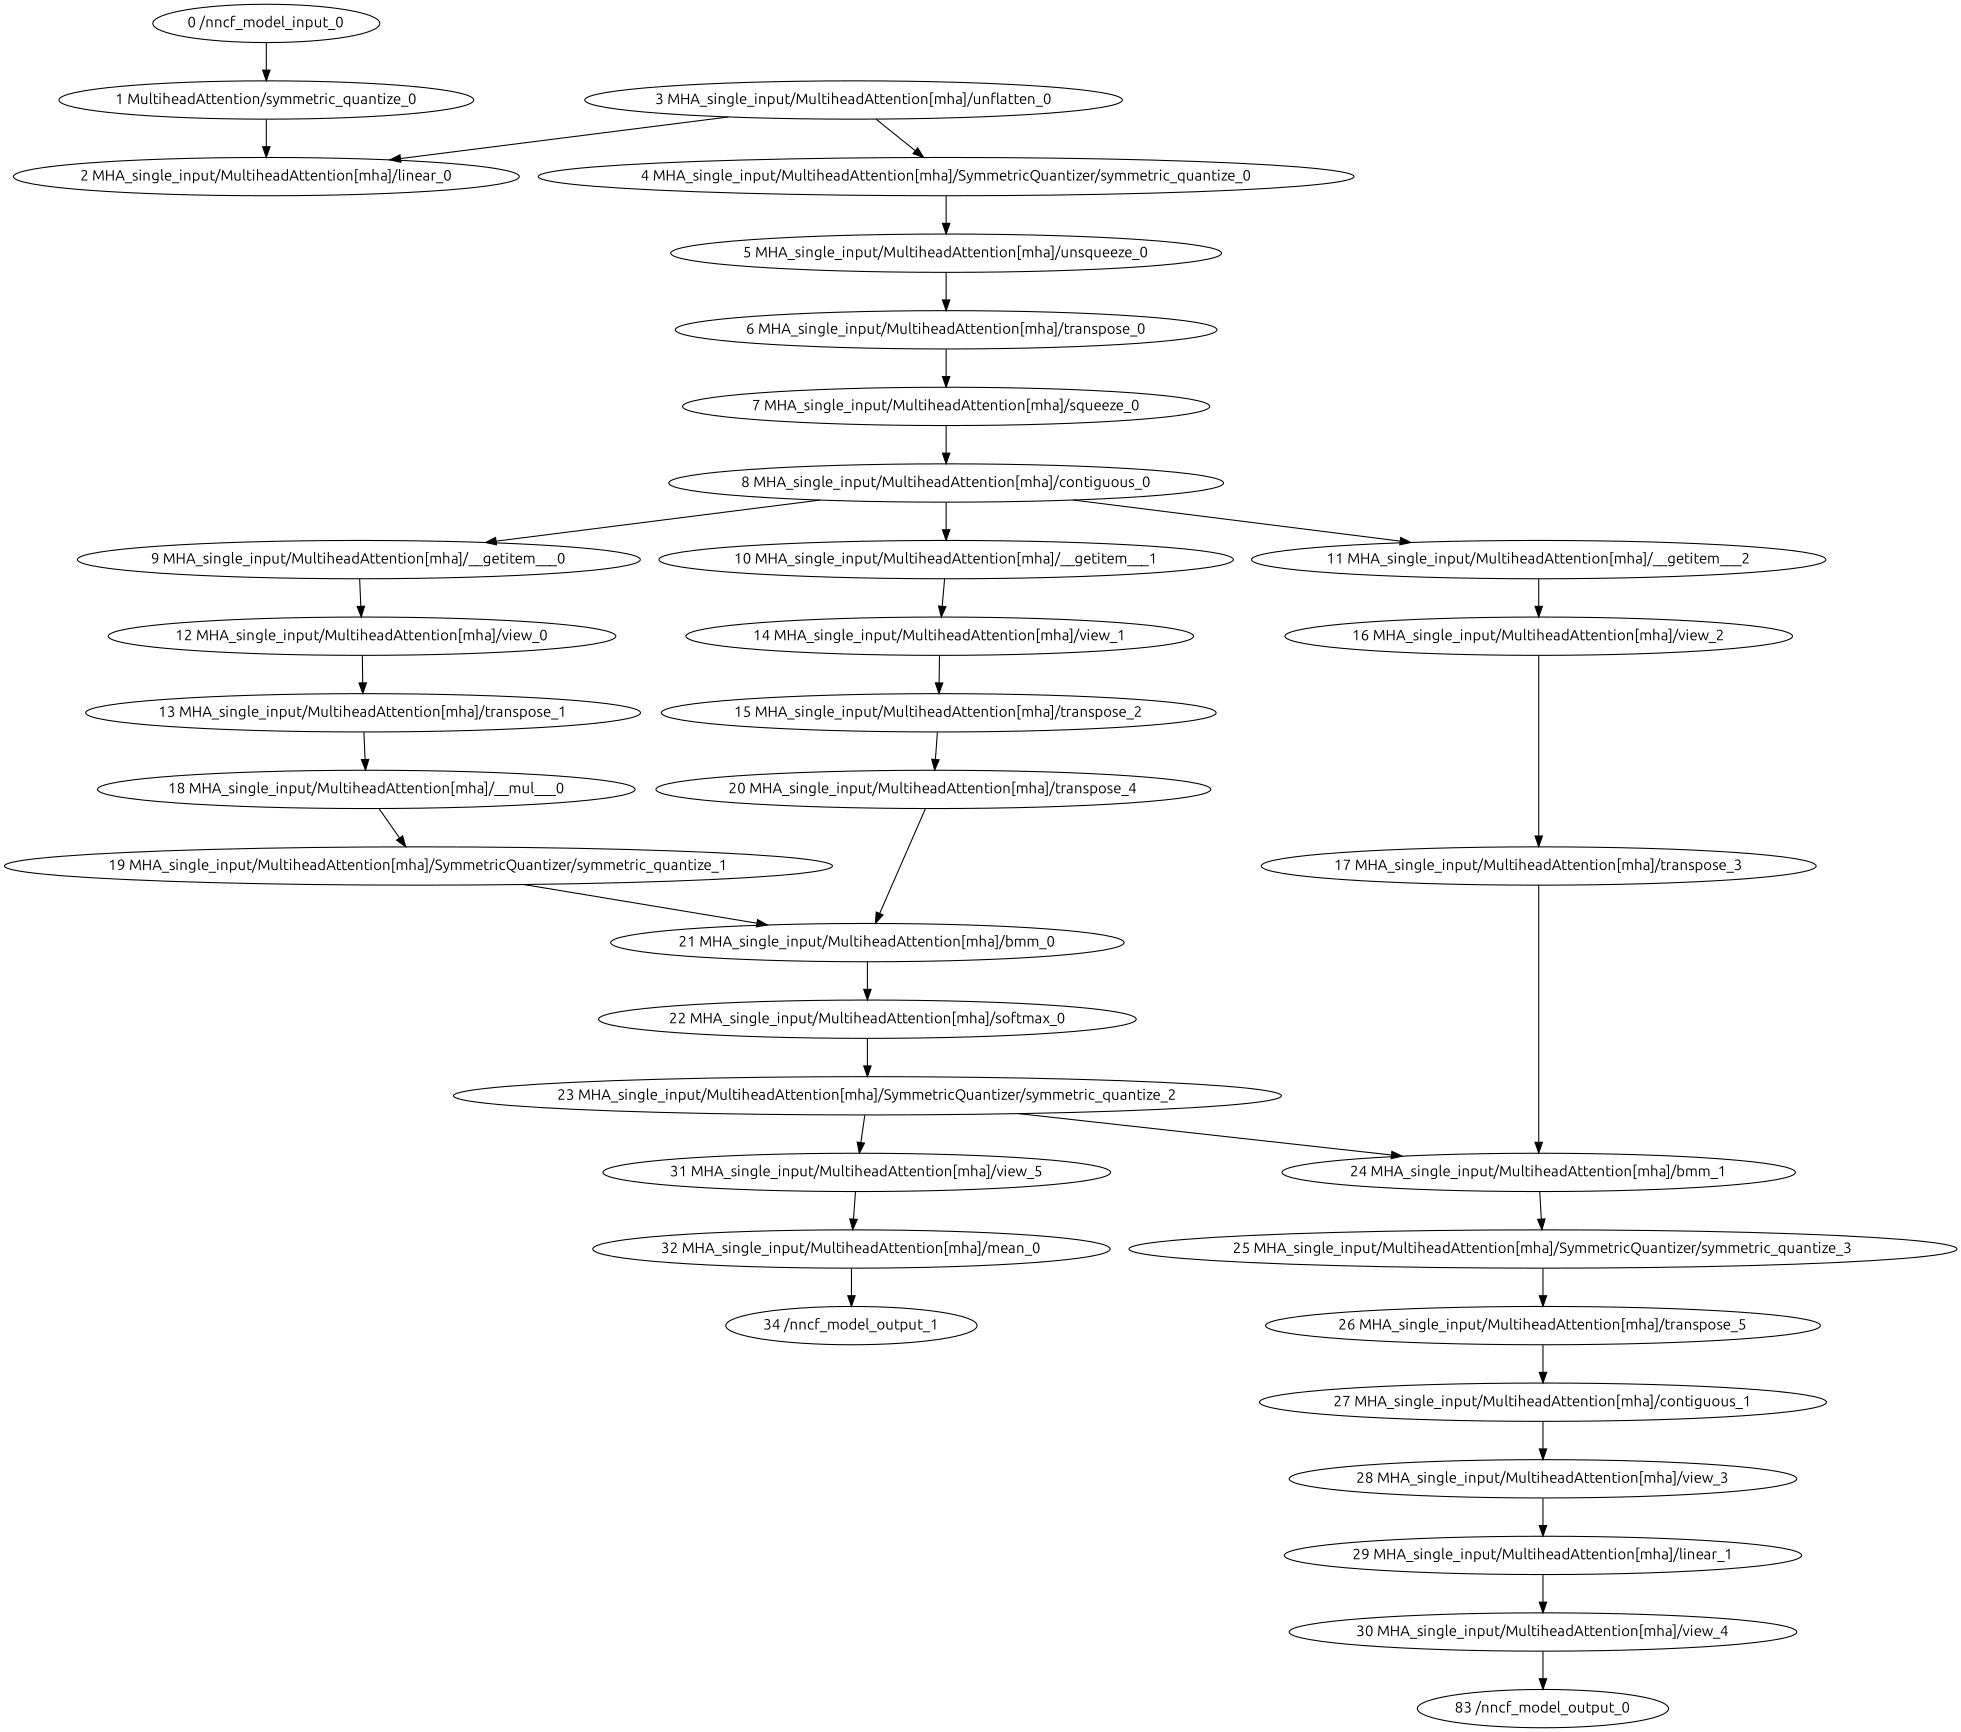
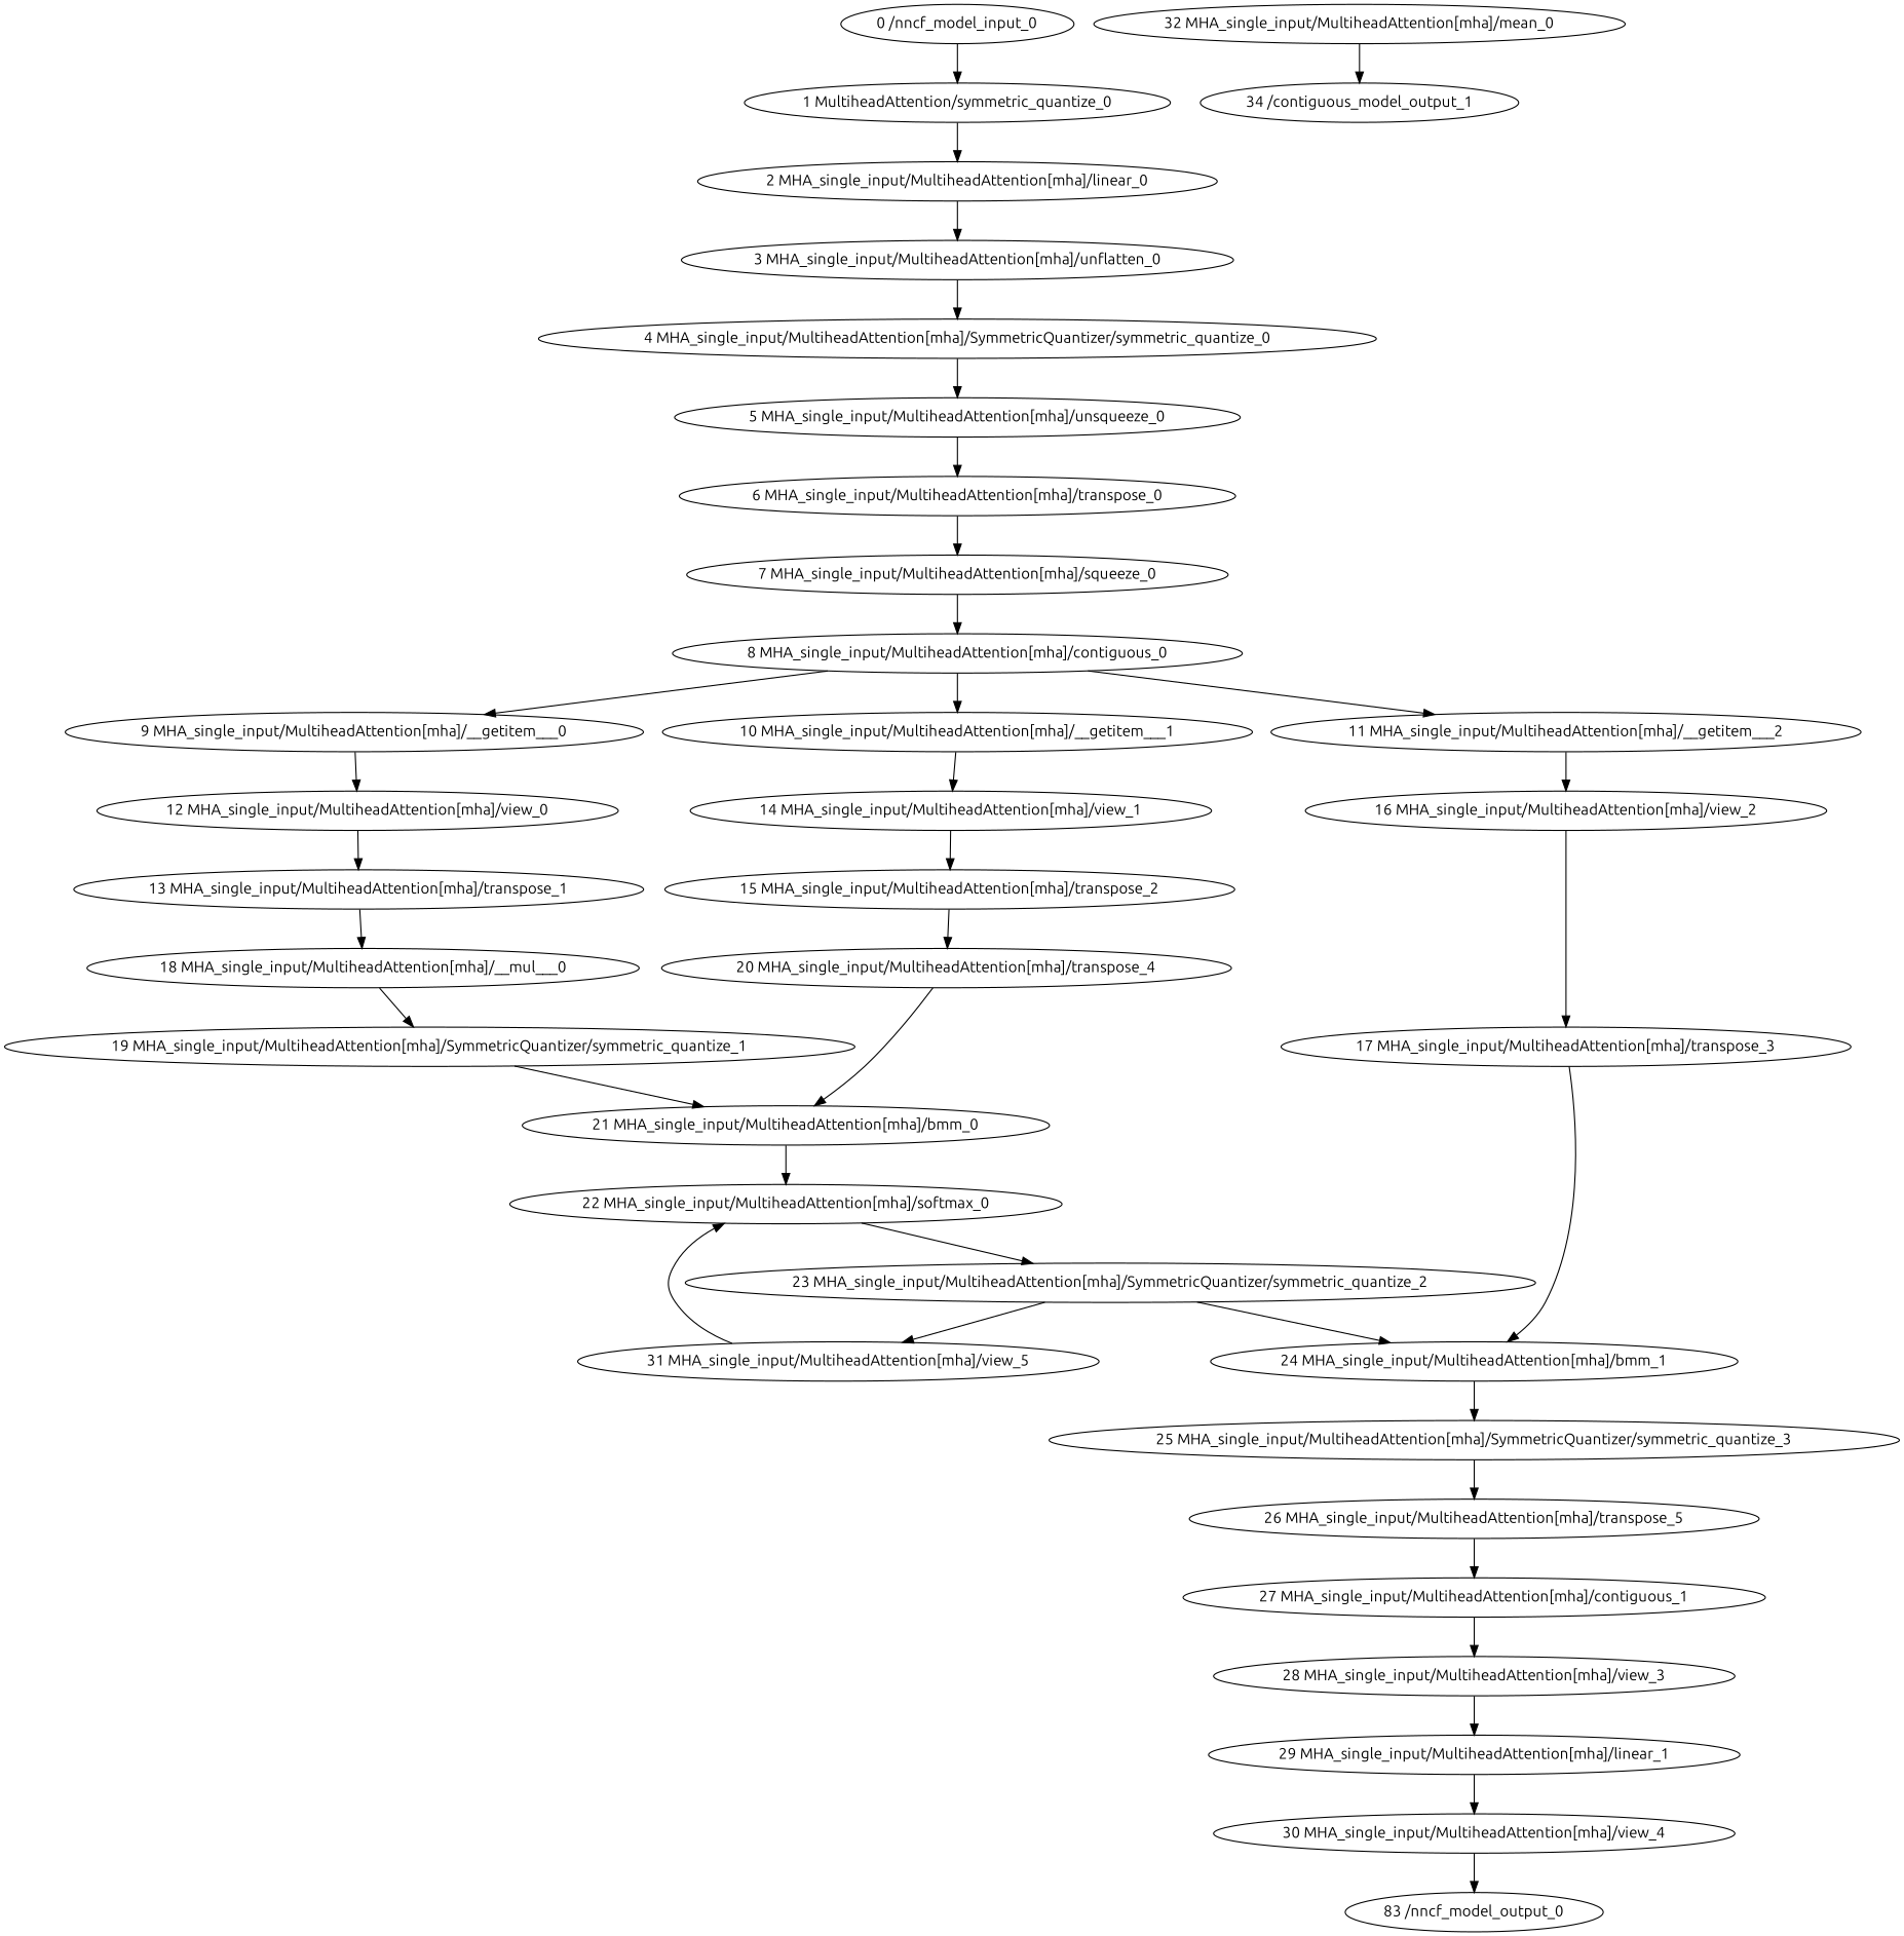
  strict digraph {
    fontname=Ubuntu
    node [fontname=Ubuntu type=transpose]
    edge [fontname=Ubuntu]
    "0 /nncf_model_input_0" [type=nncf_model_input]
    n2 [label="1 MultiheadAttention/symmetric_quantize_0" type=symmetric_quantize]
    "2 MHA_single_input/MultiheadAttention[mha]/linear_0" [type=linear]
    "3 MHA_single_input/MultiheadAttention[mha]/unflatten_0" [type=unflatten]
    "4 MHA_single_input/MultiheadAttention[mha]/SymmetricQuantizer/symmetric_quantize_0" [type=symmetric_quantize]
    "5 MHA_single_input/MultiheadAttention[mha]/unsqueeze_0" [type=unsqueeze]
    "6 MHA_single_input/MultiheadAttention[mha]/transpose_0"
    "7 MHA_single_input/MultiheadAttention[mha]/squeeze_0" [type=squeeze]
    "8 MHA_single_input/MultiheadAttention[mha]/contiguous_0" [type=contiguous]
    "9 MHA_single_input/MultiheadAttention[mha]/__getitem___0" [type=__getitem__]
    "10 MHA_single_input/MultiheadAttention[mha]/__getitem___1" [type=__getitem__]
    "11 MHA_single_input/MultiheadAttention[mha]/__getitem___2" [type=__getitem__]
    "12 MHA_single_input/MultiheadAttention[mha]/view_0" [type=view]
    "14 MHA_single_input/MultiheadAttention[mha]/view_1" [type=view]
    "16 MHA_single_input/MultiheadAttention[mha]/view_2" [type=view]
    "13 MHA_single_input/MultiheadAttention[mha]/transpose_1"
    "15 MHA_single_input/MultiheadAttention[mha]/transpose_2"
    "17 MHA_single_input/MultiheadAttention[mha]/transpose_3"
    "18 MHA_single_input/MultiheadAttention[mha]/__mul___0" [type=__mul__]
    "19 MHA_single_input/MultiheadAttention[mha]/SymmetricQuantizer/symmetric_quantize_1" [type=symmetric_quantize]
    "20 MHA_single_input/MultiheadAttention[mha]/transpose_4"
    "21 MHA_single_input/MultiheadAttention[mha]/bmm_0" [type=bmm]
    "24 MHA_single_input/MultiheadAttention[mha]/bmm_1" [type=bmm]
    "25 MHA_single_input/MultiheadAttention[mha]/SymmetricQuantizer/symmetric_quantize_3" [type=symmetric_quantize]
    "22 MHA_single_input/MultiheadAttention[mha]/softmax_0" [type=softmax]
    "23 MHA_single_input/MultiheadAttention[mha]/SymmetricQuantizer/symmetric_quantize_2" [type=symmetric_quantize]
    "31 MHA_single_input/MultiheadAttention[mha]/view_5" [type=view]
    "32 MHA_single_input/MultiheadAttention[mha]/mean_0" [type=mean]
    "26 MHA_single_input/MultiheadAttention[mha]/transpose_5"
    "27 MHA_single_input/MultiheadAttention[mha]/contiguous_1" [type=contiguous]
    "28 MHA_single_input/MultiheadAttention[mha]/view_3" [type=view]
    "29 MHA_single_input/MultiheadAttention[mha]/linear_1" [type=linear]
    "30 MHA_single_input/MultiheadAttention[mha]/view_4" [type=view]
    n34 [label="83 /nncf_model_output_0" type=nncf_model_output]
-   "34 /nncf_model_output_1" [type=nncf_model_output]
+   "34 /nncf_model_output_1" [type=nncf_model_output label="34 /contiguous_model_output_1"]
    "0 /nncf_model_input_0" -> n2
    n2 -> "2 MHA_single_input/MultiheadAttention[mha]/linear_0"
-   "3 MHA_single_input/MultiheadAttention[mha]/unflatten_0" -> "2 MHA_single_input/MultiheadAttention[mha]/linear_0"
+   "2 MHA_single_input/MultiheadAttention[mha]/linear_0" -> "3 MHA_single_input/MultiheadAttention[mha]/unflatten_0"
    "3 MHA_single_input/MultiheadAttention[mha]/unflatten_0" -> "4 MHA_single_input/MultiheadAttention[mha]/SymmetricQuantizer/symmetric_quantize_0"
    "4 MHA_single_input/MultiheadAttention[mha]/SymmetricQuantizer/symmetric_quantize_0" -> "5 MHA_single_input/MultiheadAttention[mha]/unsqueeze_0"
    "5 MHA_single_input/MultiheadAttention[mha]/unsqueeze_0" -> "6 MHA_single_input/MultiheadAttention[mha]/transpose_0"
    "6 MHA_single_input/MultiheadAttention[mha]/transpose_0" -> "7 MHA_single_input/MultiheadAttention[mha]/squeeze_0"
    "7 MHA_single_input/MultiheadAttention[mha]/squeeze_0" -> "8 MHA_single_input/MultiheadAttention[mha]/contiguous_0"
    "8 MHA_single_input/MultiheadAttention[mha]/contiguous_0" -> "9 MHA_single_input/MultiheadAttention[mha]/__getitem___0"
    "8 MHA_single_input/MultiheadAttention[mha]/contiguous_0" -> "10 MHA_single_input/MultiheadAttention[mha]/__getitem___1"
    "8 MHA_single_input/MultiheadAttention[mha]/contiguous_0" -> "11 MHA_single_input/MultiheadAttention[mha]/__getitem___2"
    "9 MHA_single_input/MultiheadAttention[mha]/__getitem___0" -> "12 MHA_single_input/MultiheadAttention[mha]/view_0"
    "10 MHA_single_input/MultiheadAttention[mha]/__getitem___1" -> "14 MHA_single_input/MultiheadAttention[mha]/view_1"
    "11 MHA_single_input/MultiheadAttention[mha]/__getitem___2" -> "16 MHA_single_input/MultiheadAttention[mha]/view_2"
    "12 MHA_single_input/MultiheadAttention[mha]/view_0" -> "13 MHA_single_input/MultiheadAttention[mha]/transpose_1"
    "14 MHA_single_input/MultiheadAttention[mha]/view_1" -> "15 MHA_single_input/MultiheadAttention[mha]/transpose_2"
    "16 MHA_single_input/MultiheadAttention[mha]/view_2" -> "17 MHA_single_input/MultiheadAttention[mha]/transpose_3"
    "13 MHA_single_input/MultiheadAttention[mha]/transpose_1" -> "18 MHA_single_input/MultiheadAttention[mha]/__mul___0"
    "15 MHA_single_input/MultiheadAttention[mha]/transpose_2" -> "20 MHA_single_input/MultiheadAttention[mha]/transpose_4"
    "17 MHA_single_input/MultiheadAttention[mha]/transpose_3" -> "24 MHA_single_input/MultiheadAttention[mha]/bmm_1"
    "18 MHA_single_input/MultiheadAttention[mha]/__mul___0" -> "19 MHA_single_input/MultiheadAttention[mha]/SymmetricQuantizer/symmetric_quantize_1"
    "19 MHA_single_input/MultiheadAttention[mha]/SymmetricQuantizer/symmetric_quantize_1" -> "21 MHA_single_input/MultiheadAttention[mha]/bmm_0"
    "20 MHA_single_input/MultiheadAttention[mha]/transpose_4" -> "21 MHA_single_input/MultiheadAttention[mha]/bmm_0"
    "21 MHA_single_input/MultiheadAttention[mha]/bmm_0" -> "22 MHA_single_input/MultiheadAttention[mha]/softmax_0"
    "24 MHA_single_input/MultiheadAttention[mha]/bmm_1" -> "25 MHA_single_input/MultiheadAttention[mha]/SymmetricQuantizer/symmetric_quantize_3"
    "25 MHA_single_input/MultiheadAttention[mha]/SymmetricQuantizer/symmetric_quantize_3" -> "26 MHA_single_input/MultiheadAttention[mha]/transpose_5"
    "22 MHA_single_input/MultiheadAttention[mha]/softmax_0" -> "23 MHA_single_input/MultiheadAttention[mha]/SymmetricQuantizer/symmetric_quantize_2"
    "23 MHA_single_input/MultiheadAttention[mha]/SymmetricQuantizer/symmetric_quantize_2" -> "24 MHA_single_input/MultiheadAttention[mha]/bmm_1"
    "23 MHA_single_input/MultiheadAttention[mha]/SymmetricQuantizer/symmetric_quantize_2" -> "31 MHA_single_input/MultiheadAttention[mha]/view_5"
-   "31 MHA_single_input/MultiheadAttention[mha]/view_5" -> "32 MHA_single_input/MultiheadAttention[mha]/mean_0"
+   "31 MHA_single_input/MultiheadAttention[mha]/view_5" -> "22 MHA_single_input/MultiheadAttention[mha]/softmax_0"
    "32 MHA_single_input/MultiheadAttention[mha]/mean_0" -> "34 /nncf_model_output_1"
    "26 MHA_single_input/MultiheadAttention[mha]/transpose_5" -> "27 MHA_single_input/MultiheadAttention[mha]/contiguous_1"
    "27 MHA_single_input/MultiheadAttention[mha]/contiguous_1" -> "28 MHA_single_input/MultiheadAttention[mha]/view_3"
    "28 MHA_single_input/MultiheadAttention[mha]/view_3" -> "29 MHA_single_input/MultiheadAttention[mha]/linear_1"
    "29 MHA_single_input/MultiheadAttention[mha]/linear_1" -> "30 MHA_single_input/MultiheadAttention[mha]/view_4"
    "30 MHA_single_input/MultiheadAttention[mha]/view_4" -> n34
  }
